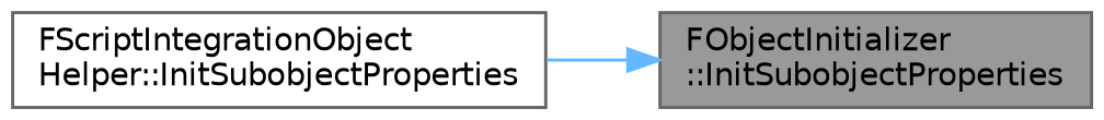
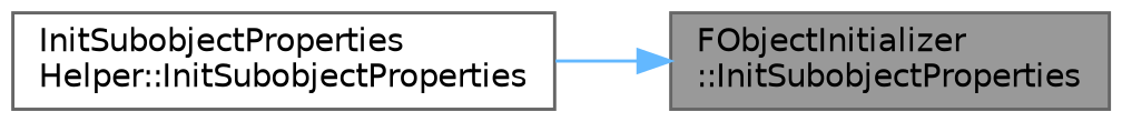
  digraph {
    rankdir=RL
    node [fontname=Helvetica fontsize=10 shape=box style=filled]
    n1 [color=gray40 fillcolor=grey60 fontcolor=black height=0.2 label="FObjectInitializer\l::InitSubobjectProperties" width=0.4]
-   n2 [color=grey40 fillcolor=white height=0.2 label="FScriptIntegrationObject\lHelper::InitSubobjectProperties" width=0.4]
+   n2 [color=grey40 fillcolor=white height=0.2 label="InitSubobjectProperties\lHelper::InitSubobjectProperties" width=0.4]
    n1 -> n2 [color=steelblue1 dir=back fontname=Helvetica fontsize=10 labelfontname=Helvetica labelfontsize=10 style=solid]
  }
